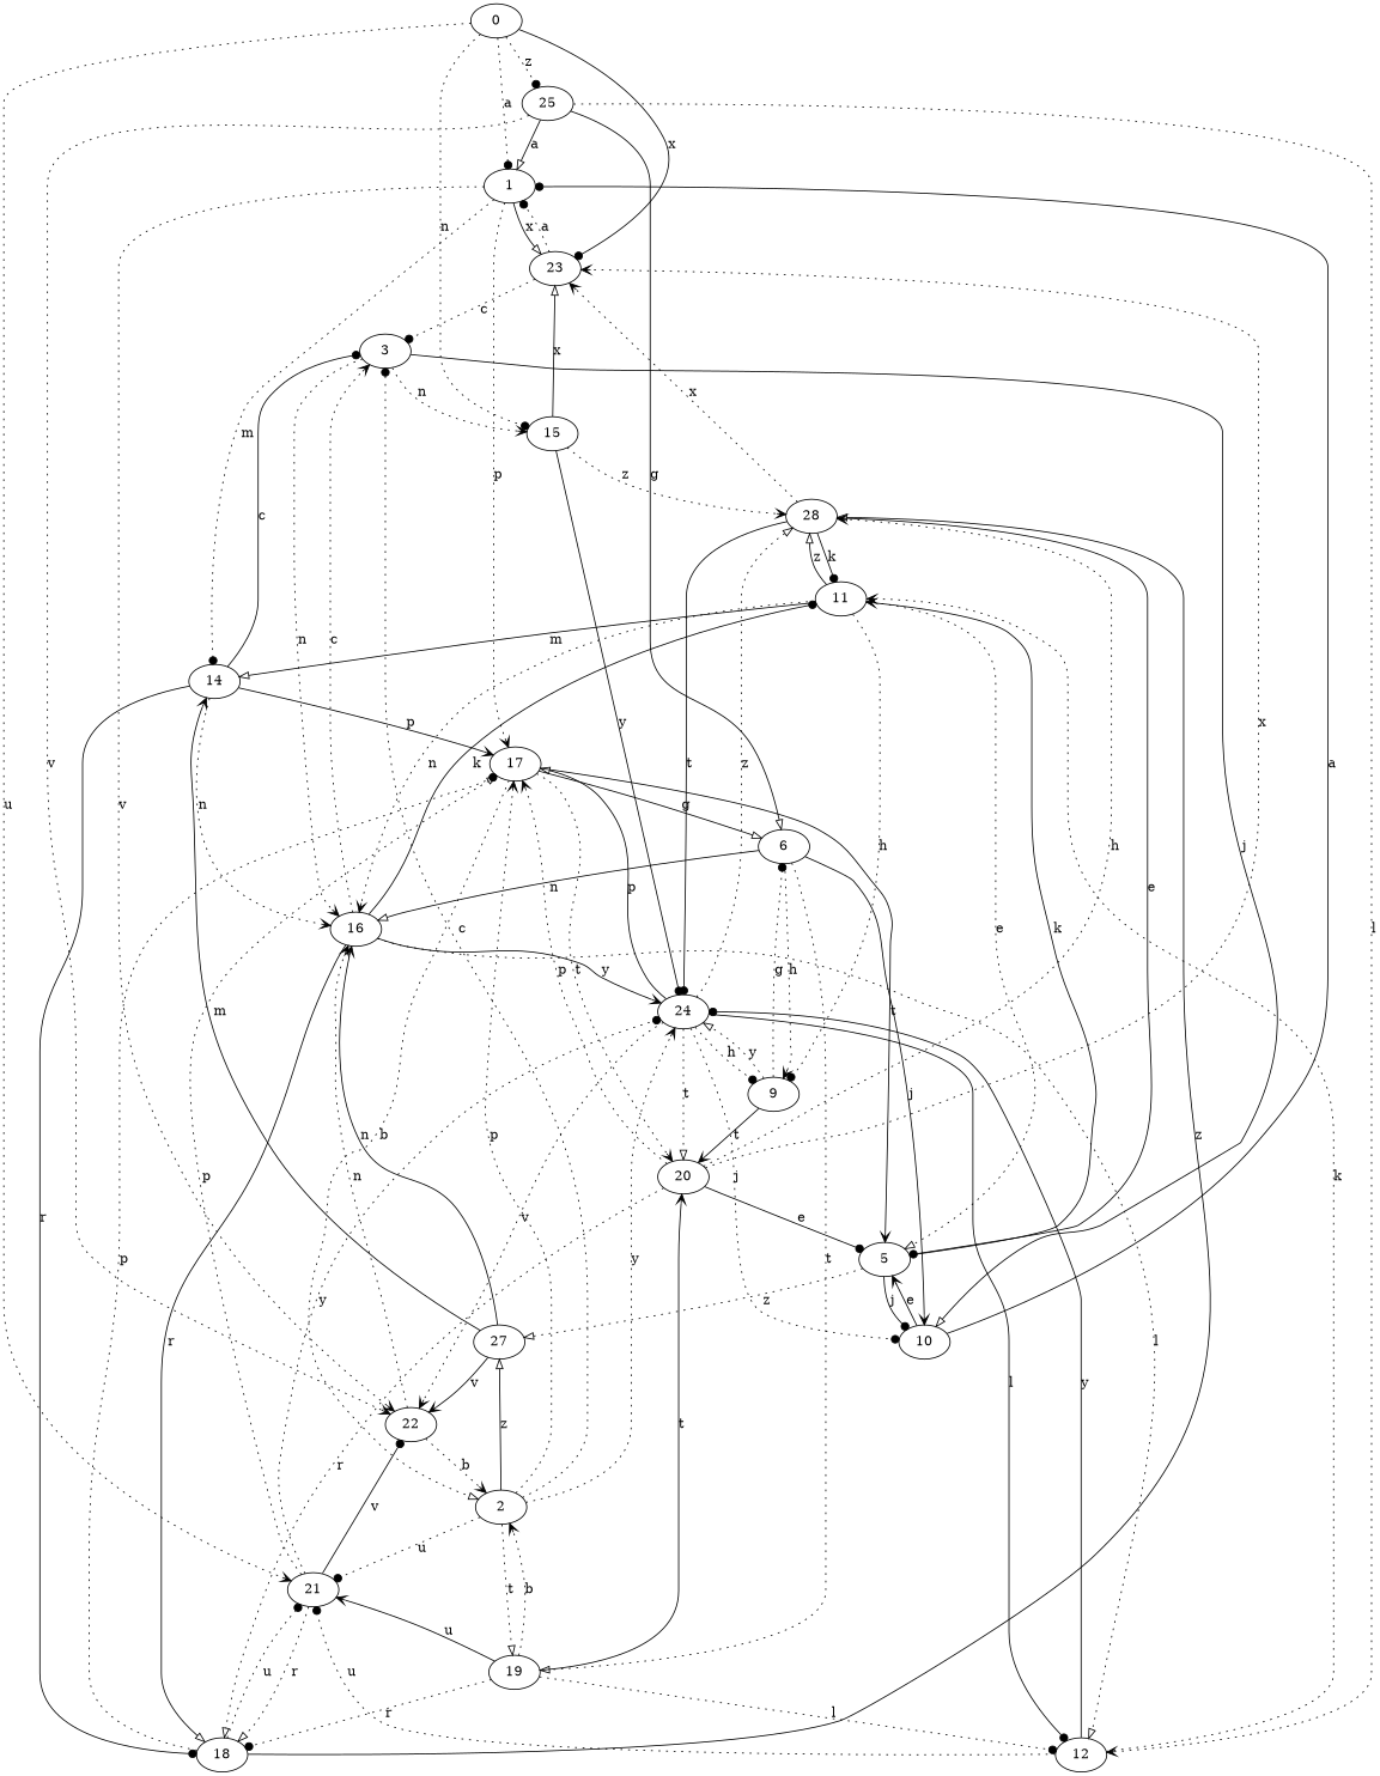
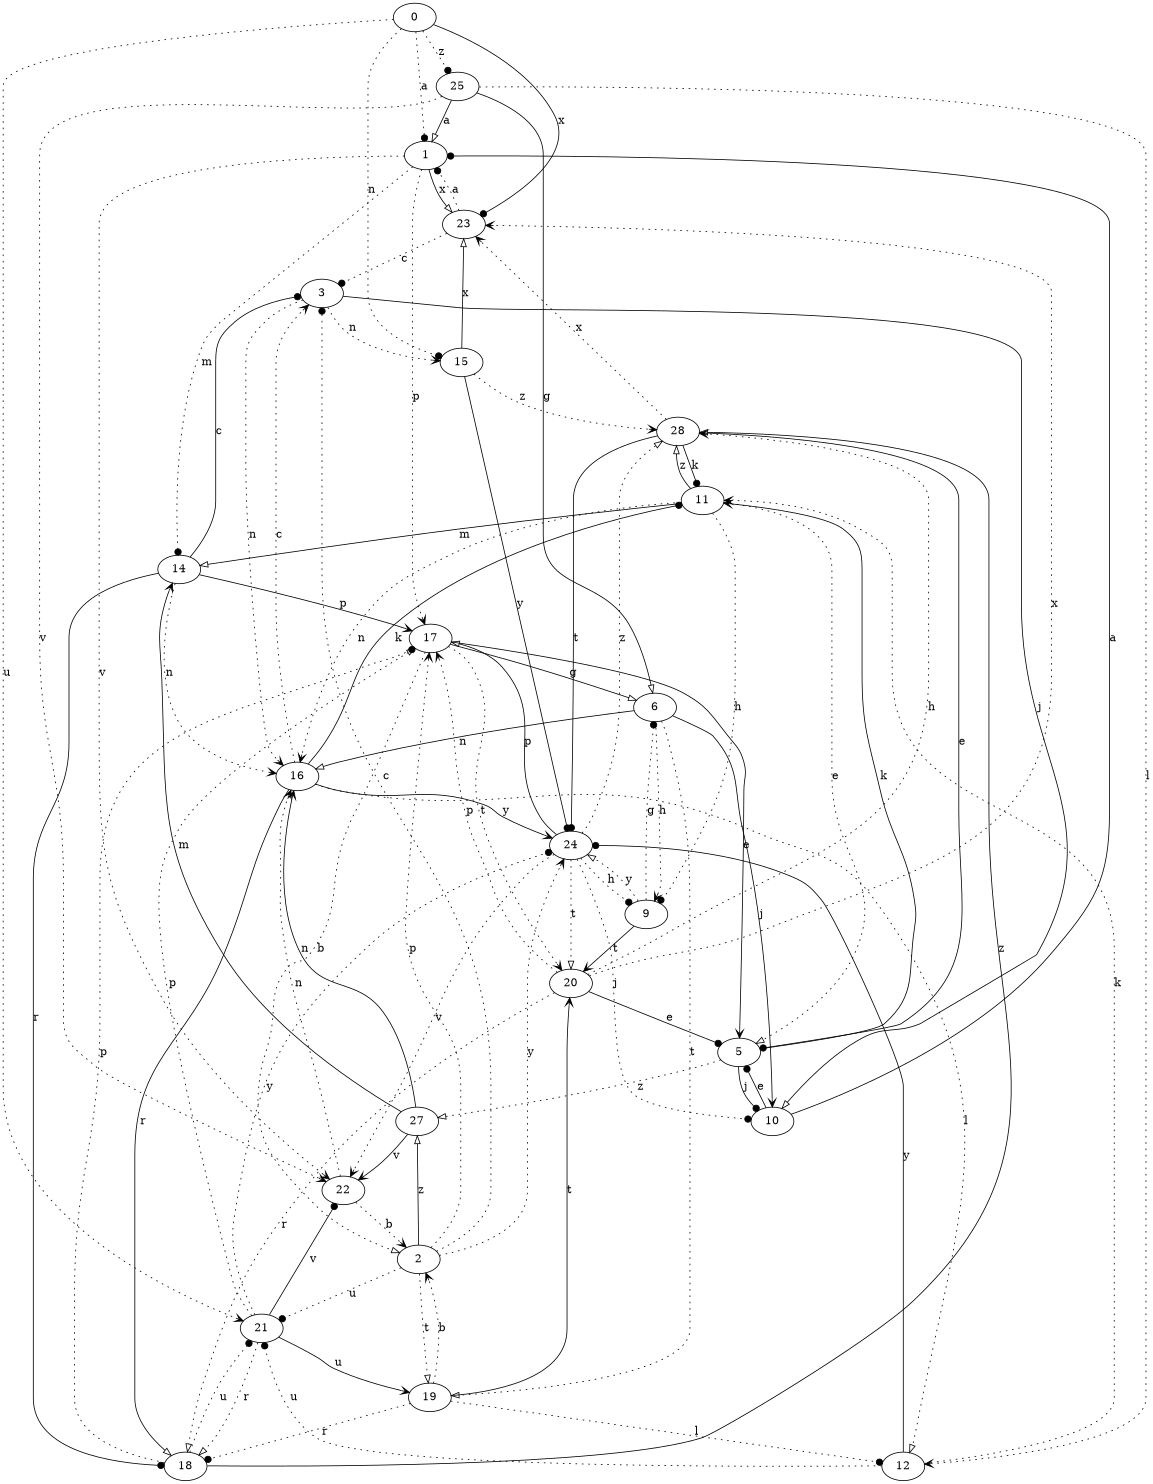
  strict digraph {
    edge [arrowhead=vee style=dotted]
    0
    1
    15
    21
    23
    25
    14
    17
    22
    24
    28
    18
    3
    6
    12
    16
    2
    5
    20
    19
    27
    10
    9
    11
    0 -> 1 [arrowhead=dot label=a]
    0 -> 15 [arrowhead=dot label=n]
    0 -> 21 [label=u]
    0 -> 23 [arrowhead=dot label=x style=solid]
    0 -> 25 [arrowhead=dot label=z]
    1 -> 23 [arrowhead=onormal label=x style=solid]
    1 -> 14 [arrowhead=dot label=m]
    1 -> 17 [label=p]
    1 -> 22 [label=v]
    15 -> 23 [arrowhead=onormal label=x style=solid]
    15 -> 24 [arrowhead=dot label=y style=solid]
    15 -> 28 [label=z]
    21 -> 17 [arrowhead=onormal label=p]
    21 -> 22 [arrowhead=dot label=v style=solid]
    21 -> 24 [arrowhead=dot label=y]
    21 -> 18 [arrowhead=onormal label=r]
    23 -> 1 [arrowhead=dot label=a]
    23 -> 3 [arrowhead=dot label=c]
    25 -> 1 [arrowhead=onormal label=a style=solid]
    25 -> 22 [label=v]
    25 -> 6 [arrowhead=onormal label=g style=solid]
    25 -> 12 [label=l]
    14 -> 17 [label=p style=solid]
    14 -> 18 [arrowhead=dot label=r style=solid]
    14 -> 3 [arrowhead=dot label=c style=solid]
    14 -> 16 [label=n]
    17 -> 6 [arrowhead=onormal label=g style=solid]
    17 -> 2 [arrowhead=onormal label=b]
-   17 -> 5 [label=t style=solid]
+   17 -> 5 [label=e style=solid]
    17 -> 20 [label=t]
    22 -> 16 [label=n]
    22 -> 2 [label=b]
    24 -> 17 [arrowhead=onormal label=p style=solid]
    24 -> 22 [label=v]
    24 -> 28 [arrowhead=onormal label=z]
-   24 -> 12 [arrowhead=dot label=l style=solid]
    24 -> 20 [arrowhead=onormal label=t]
    24 -> 10 [arrowhead=dot label=j]
    24 -> 9 [arrowhead=dot label=h]
    28 -> 23 [label=x]
    28 -> 24 [arrowhead=dot label=t style=solid]
    28 -> 5 [arrowhead=dot label=e style=solid]
    28 -> 11 [arrowhead=dot label=k style=solid]
    18 -> 21 [arrowhead=dot label=u]
    18 -> 17 [arrowhead=dot label=p]
    18 -> 28 [arrowhead=onormal label=z style=solid]
    3 -> 15 [label=n]
    3 -> 16 [label=n]
    3 -> 10 [arrowhead=onormal label=j style=solid]
    6 -> 16 [arrowhead=onormal label=n style=solid]
    6 -> 19 [arrowhead=onormal label=t]
    6 -> 10 [label=j style=solid]
    6 -> 9 [label=h]
    12 -> 21 [arrowhead=dot label=u]
    12 -> 24 [arrowhead=dot label=y style=solid]
    12 -> 11 [label=k]
    16 -> 24 [label=y style=solid]
    16 -> 18 [arrowhead=onormal label=r style=solid]
    16 -> 3 [label=c]
    16 -> 12 [arrowhead=onormal label=l]
    16 -> 11 [arrowhead=dot label=k style=solid]
    2 -> 21 [arrowhead=dot label=u]
    2 -> 17 [label=p]
    2 -> 24 [label=y]
    2 -> 3 [arrowhead=dot label=c]
    2 -> 19 [arrowhead=onormal label=t]
    2 -> 27 [arrowhead=onormal label=z style=solid]
    5 -> 27 [arrowhead=onormal label=z]
    5 -> 10 [arrowhead=dot label=j style=solid]
    5 -> 11 [label=k style=solid]
    20 -> 23 [label=x]
    20 -> 17 [label=p]
    20 -> 28 [label=h]
    20 -> 18 [arrowhead=onormal label=r]
    20 -> 5 [arrowhead=dot label=e style=solid]
-   19 -> 21 [label=u style=solid]
+   21 -> 19 [label=u style=solid]
    19 -> 18 [arrowhead=dot label=r]
    19 -> 12 [arrowhead=dot label=l]
    19 -> 2 [label=b]
    19 -> 20 [label=t style=solid]
    27 -> 14 [label=m style=solid]
    27 -> 22 [label=v style=solid]
    27 -> 16 [label=n style=solid]
    10 -> 1 [arrowhead=dot label=a style=solid]
-   10 -> 5 [label=e style=solid]
+   10 -> 5 [arrowhead=dot label=e style=solid]
    9 -> 24 [arrowhead=onormal label=y]
    9 -> 6 [arrowhead=dot label=g]
    9 -> 20 [label=t style=solid]
    11 -> 14 [arrowhead=onormal label=m style=solid]
    11 -> 28 [arrowhead=onormal label=z style=solid]
    11 -> 16 [label=n]
    11 -> 5 [arrowhead=onormal label=e]
    11 -> 9 [arrowhead=dot label=h]
  }
